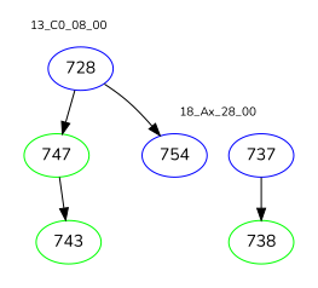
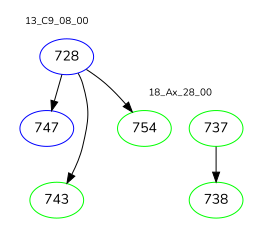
  digraph {
    fontname=Nunito
    node [color=blue fontname=Nunito]
    edge [color=black fontname=Nunito]
-   n1 [label=737]
+   n1 [color=green label=737]
    n2 [color=green label=738]
-   n3 [label=754]
+   n3 [color=green label=754]
    n4 [label=728]
-   n5 [color=green label=747]
+   n5 [label=747]
    n6 [color=green label=743]
    subgraph cluster_1 {
      color=white
      fontsize=10
      label="18_Ax_28_00"
      n1
      n2
      n3
    }
    subgraph cluster_2 {
      color=white
      fontsize=10
-     label="13_C0_08_00"
+     label="13_C9_08_00"
      n4
      n5
      n6
    }
    n1 -> n2
    n4 -> n3
    n4 -> n5
-   n5 -> n6
+   n4 -> n6
  }
